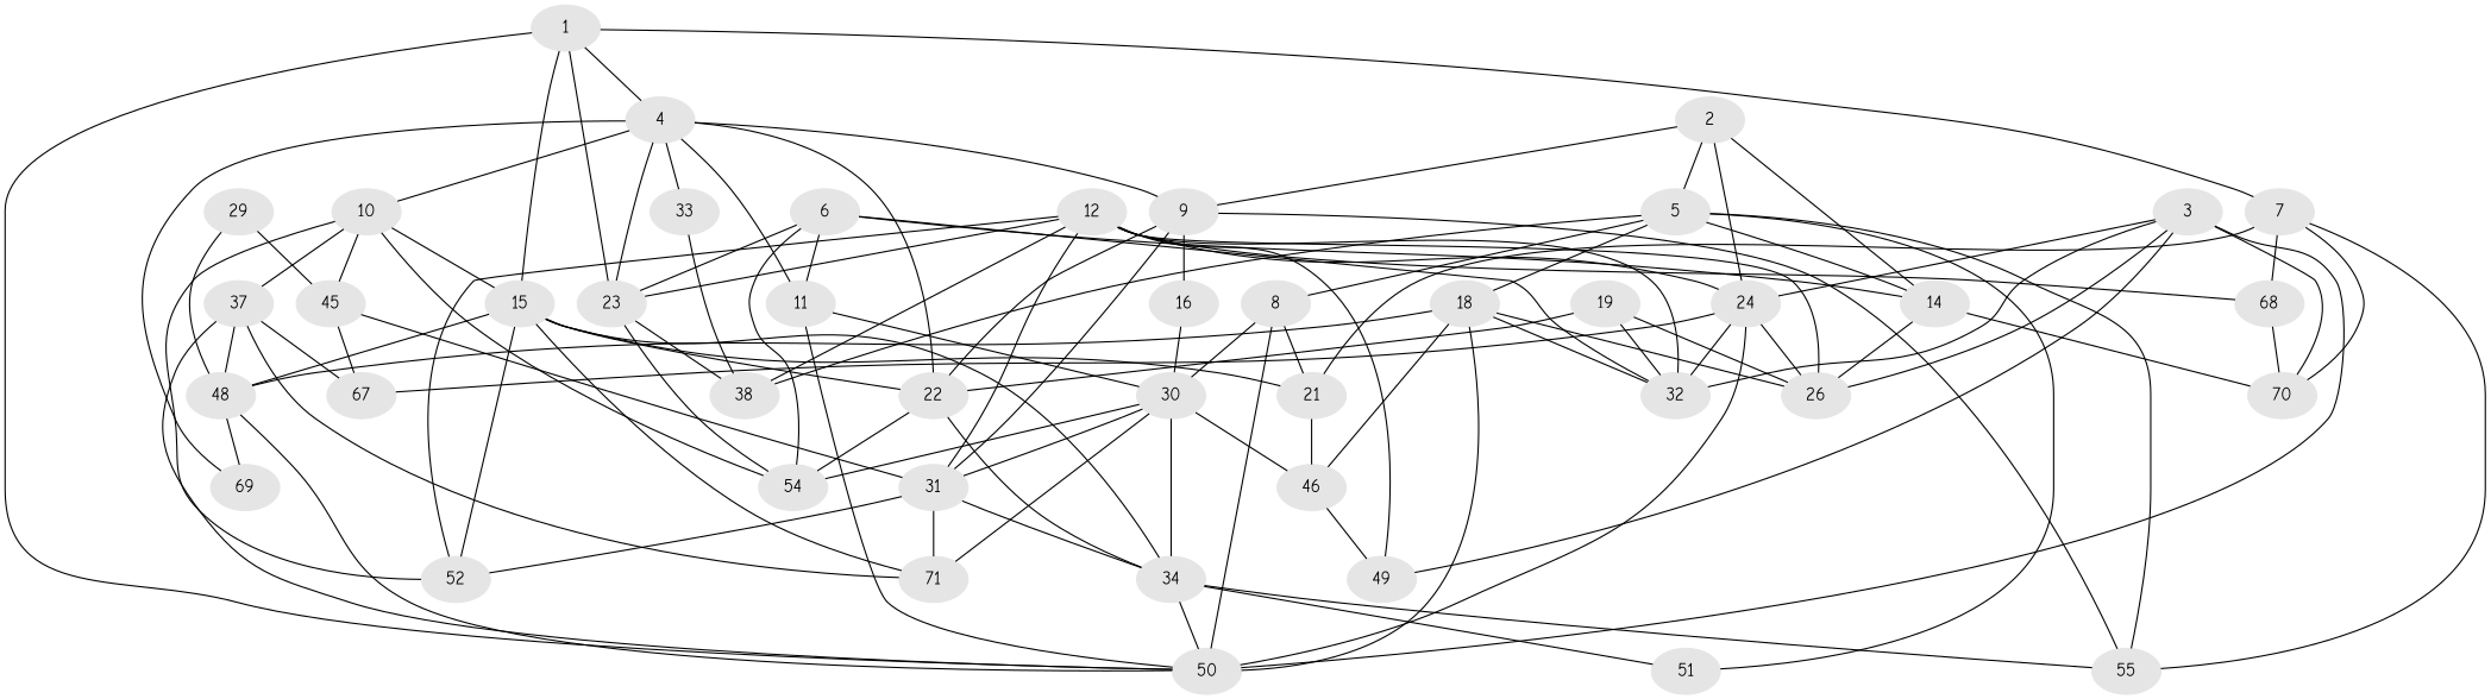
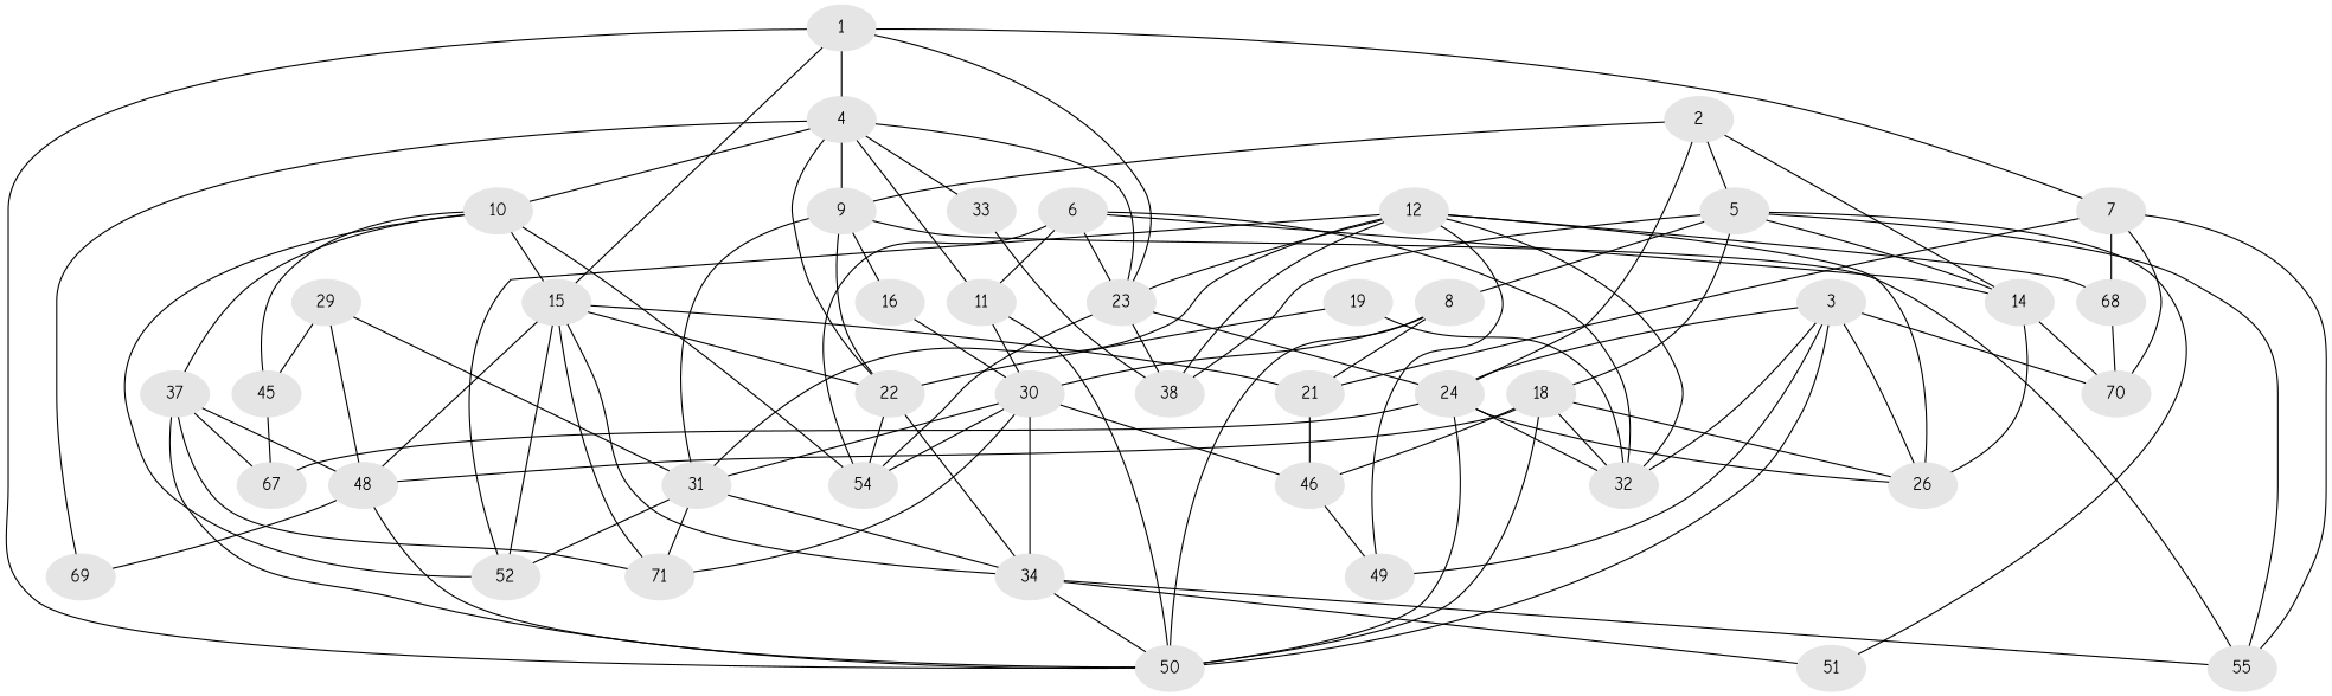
  graph {
    fontname="Comic Neue"
    node [color=gray90 fontname="Comic Neue" style=filled]
    edge [fontname="Comic Neue"]
    1 [super="+20"]
    4 [super="+60"]
    7 [super="+25"]
    15 [super="+29"]
    23 [super="+63"]
    50 [super="+59"]
    9 [super="+13"]
    10 [super="+44"]
    11
    22 [super="+66"]
    33
    69
    70
    55
    21 [super="+57"]
    68
    52 [super="+62"]
    34 [super="+36"]
    48 [super="+56"]
    71
    24 [super="+41"]
    38 [super="+58"]
    54
    5 [super="+43"]
    14 [super="+17"]
    8 [super="+40"]
    18 [super="+64"]
    51
    2
    16
    31
    26 [super="+37"]
    32
    67
    3 [super="+35"]
    49
    n37 [label=37]
    45 [super="+53"]
    30 [super="+72"]
    46 [super="+65"]
    6 [super="+47"]
    12 [super="+42"]
    19
    n44 [label=29]
    1 -- 4
    1 -- 7
    1 -- 15
    1 -- 23
    1 -- 50
    4 -- 23
    4 -- 9
    4 -- 10
    4 -- 11
    4 -- 22
    4 -- 33
    4 -- 69
    7 -- 70
    7 -- 55
    7 -- 21
    7 -- 68
    15 -- 22
    15 -- 21
    15 -- 52
    15 -- 34
    15 -- 48
    15 -- 71
-   12 -- 24
+   23 -- 24
    23 -- 38
    23 -- 54
    9 -- 22
    9 -- 55
    9 -- 16
    9 -- 31
    10 -- 15
    10 -- 52
    10 -- 54
    10 -- n37
    10 -- 45
    11 -- 50
    11 -- 30
    22 -- 34
    22 -- 54
    33 -- 38
    21 -- 46
    68 -- 70
    34 -- 50
    34 -- 55
    34 -- 51
    48 -- 50
    48 -- 69
    24 -- 50
    24 -- 26
    24 -- 32
    24 -- 67
    5 -- 55
    5 -- 38
    5 -- 14
    5 -- 8
    5 -- 18
    5 -- 51
    14 -- 70
    14 -- 26
    8 -- 50
    8 -- 21 [weight=2]
    8 -- 30
    18 -- 50
    18 -- 48
    18 -- 26
    18 -- 32
    18 -- 46
    2 -- 9
    2 -- 24
    2 -- 5
    2 -- 14
    16 -- 30
    31 -- 52
    31 -- 34
    31 -- 71
    3 -- 50 [weight=2]
    3 -- 70
    3 -- 24
    3 -- 26
    3 -- 32
    3 -- 49
    n37 -- 50
    n37 -- 48
    n37 -- 71
    n37 -- 67
    45 -- 67
    30 -- 34
    30 -- 71
    30 -- 54
    30 -- 31
    30 -- 46
    46 -- 49
    6 -- 23
    6 -- 11
    6 -- 54
    6 -- 14
    6 -- 32
    12 -- 23
    12 -- 68
    12 -- 52
    12 -- 38
    12 -- 31
    12 -- 26
    12 -- 32
    12 -- 49
    19 -- 22
-   19 -- 26
    19 -- 32
    n44 -- 48
-   45 -- 31
+   n44 -- 31
    n44 -- 45
  }
